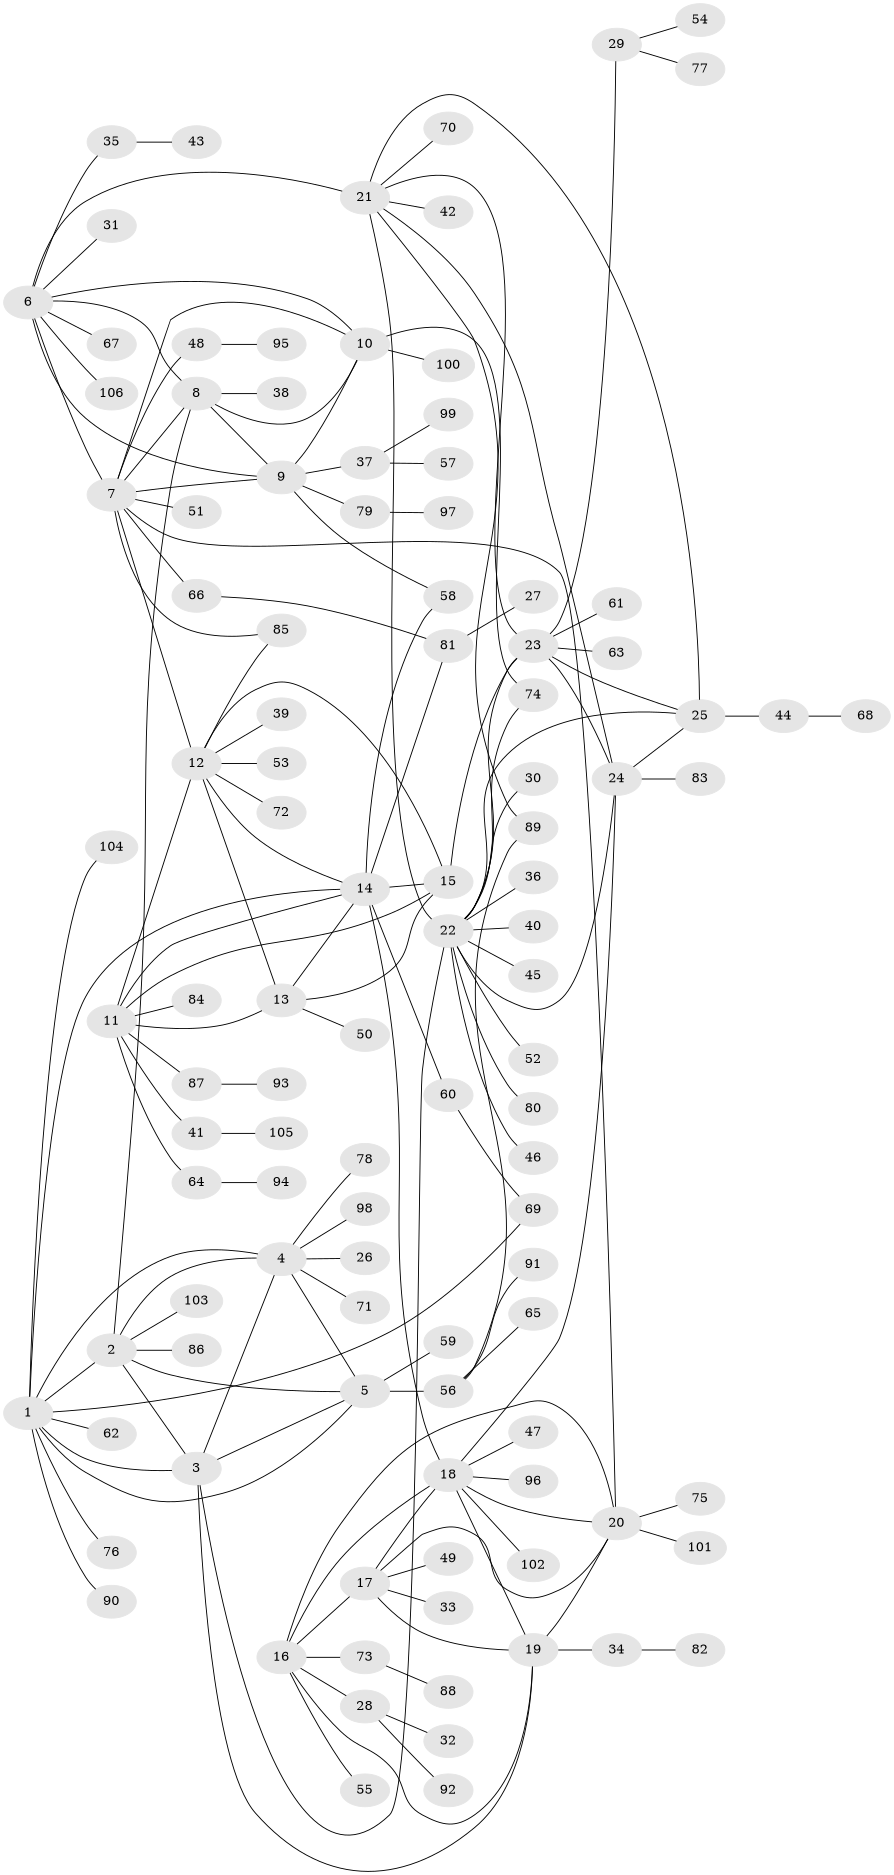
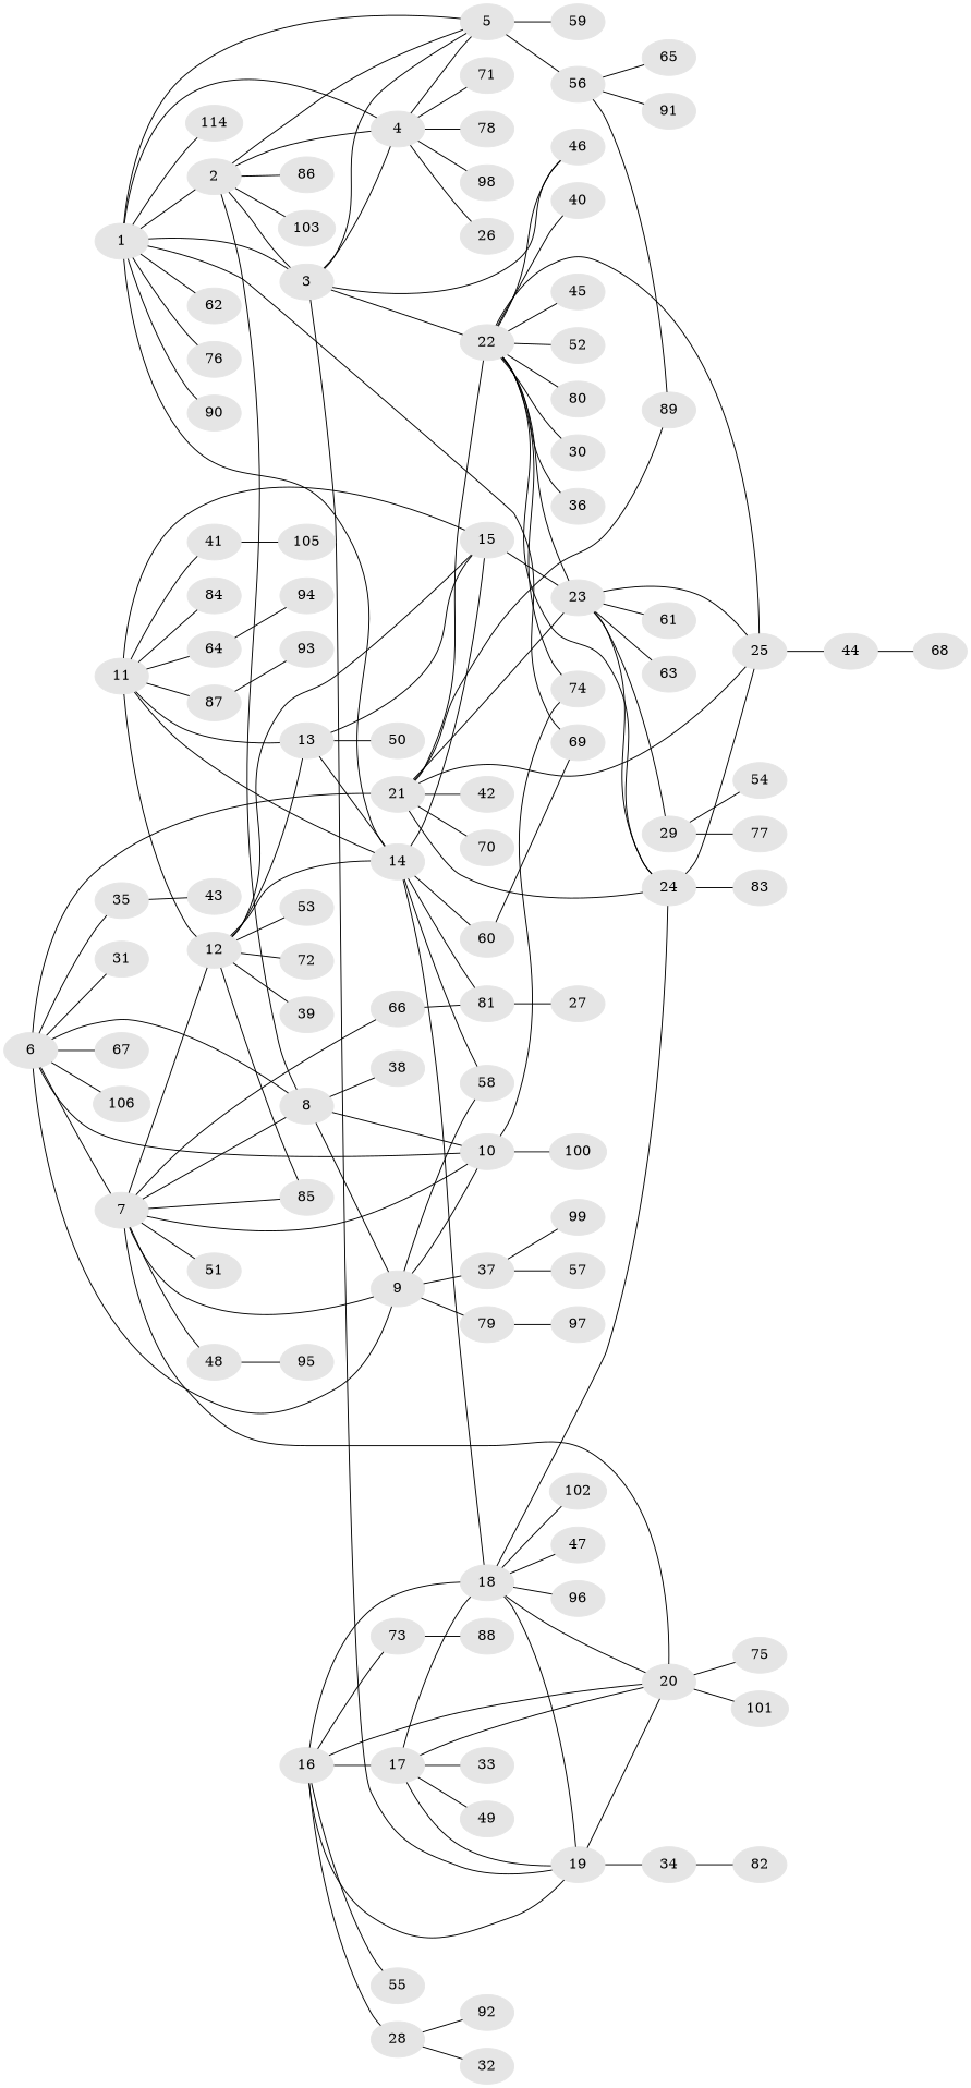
  graph {
    rankdir=LR
    node [color=gray90 style=filled]
    1
    2
    3
    4
    5
    14
    62
    69
    76
    90
-   104
+   104 [label=114]
    8
    86
    103
    19
    22
    46
    26
    71
    78
    98
    56
    59
    58
    15
    18
    60
    81
    9
    10
    38
    20
    34
    74
    23
    24
    25
    30
    36
    40
    45
    52
    80
    89
    65
    91
    6
    7
    21
    31
    35
    67
    106
    12
    48
    51
    66
    85
    37
    79
    100
    42
    70
    43
    13
    39
    53
    72
    75
    101
    95
    57
    99
    97
    11
    41
    64
    84
    87
    50
    105
    94
    93
    47
    96
    102
    27
    29
    61
    63
    16
    17
    28
    55
    73
    33
    49
    32
    92
    88
    83
    82
    44
    54
    77
    68
    1 -- 2
    1 -- 3
    1 -- 4
    1 -- 5
    1 -- 14
    1 -- 62
    1 -- 69
    1 -- 76
    1 -- 90
    1 -- 104
    2 -- 3
    2 -- 4
    2 -- 5
    2 -- 8
    2 -- 86
    2 -- 103
    3 -- 4
    3 -- 5
    3 -- 19
    3 -- 22
+   3 -- 46
    4 -- 5
    4 -- 26
    4 -- 71
    4 -- 78
    4 -- 98
    5 -- 56
    5 -- 59
    14 -- 58
    14 -- 15
    14 -- 18
    14 -- 60
    14 -- 81
    8 -- 9
    8 -- 10
    8 -- 38
    19 -- 20
    19 -- 34
    22 -- 46
    22 -- 74
    22 -- 23
    22 -- 24
    22 -- 25
    22 -- 30
    22 -- 36
    22 -- 40
    22 -- 45
    22 -- 52
    22 -- 80
    56 -- 89
    56 -- 65
    56 -- 91
    15 -- 23
    18 -- 19
    18 -- 20
    18 -- 24
    18 -- 47
    18 -- 96
    18 -- 102
    60 -- 69
    81 -- 27
    9 -- 58
    9 -- 10
    9 -- 37
    9 -- 79
    10 -- 74
    10 -- 100
    20 -- 75
    20 -- 101
    34 -- 82
    23 -- 24
    23 -- 25
    23 -- 29
    23 -- 61
    23 -- 63
    24 -- 25
    24 -- 83
    25 -- 44
    6 -- 8
    6 -- 9
    6 -- 10
    6 -- 7
    6 -- 21
    6 -- 31
    6 -- 35
    6 -- 67
    6 -- 106
    7 -- 8
    7 -- 9
    7 -- 10
    7 -- 20
    7 -- 12
    7 -- 48
    7 -- 51
    7 -- 66
    7 -- 85
    21 -- 22
    21 -- 23
    21 -- 24
    21 -- 25
    21 -- 89
    21 -- 42
    21 -- 70
    35 -- 43
    12 -- 14
    12 -- 15
    12 -- 85
    12 -- 13
    12 -- 39
    12 -- 53
    12 -- 72
    48 -- 95
    66 -- 81
    37 -- 57
    37 -- 99
    79 -- 97
    13 -- 14
    13 -- 15
    13 -- 50
    11 -- 14
    11 -- 15
    11 -- 12
    11 -- 13
    11 -- 41
    11 -- 64
    11 -- 84
    11 -- 87
    41 -- 105
    64 -- 94
    87 -- 93
    29 -- 54
    29 -- 77
    16 -- 19
    16 -- 18
    16 -- 20
    16 -- 17
    16 -- 28
    16 -- 55
    16 -- 73
    17 -- 19
    17 -- 18
    17 -- 20
    17 -- 33
    17 -- 49
    28 -- 32
    28 -- 92
    73 -- 88
    44 -- 68
  }
